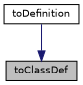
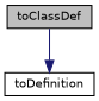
  digraph {
    rankdir=TB
    node [color=black fontname=Helvetica fontsize=10 shape=record style=filled]
    n1 [fillcolor=grey75 fontcolor=black height=0.2 label=toClassDef width=0.4]
    n2 [fillcolor=white height=0.2 label=toDefinition width=0.4]
-   n2 -> n1 [color=midnightblue fontname=Helvetica fontsize=10 labelfontname=Helvetica labelfontsize=10 style=solid]
+   n1 -> n2 [color=midnightblue fontname=Helvetica fontsize=10 labelfontname=Helvetica labelfontsize=10 style=solid]
  }
